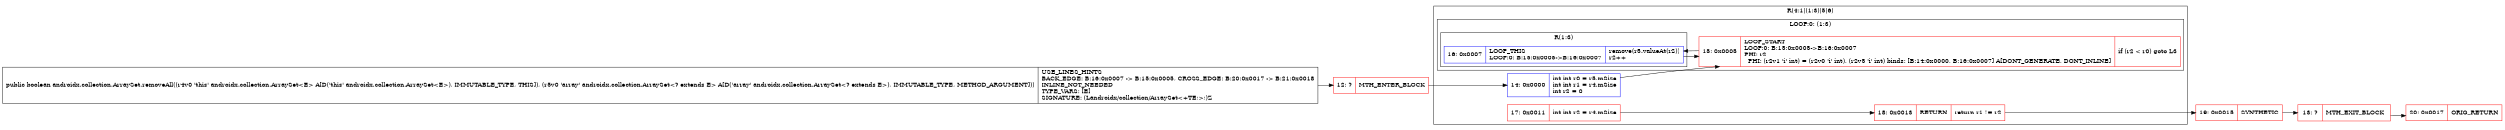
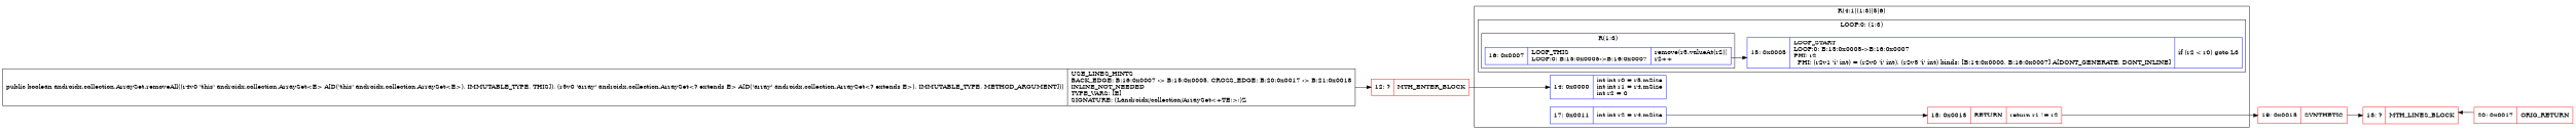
  digraph {
    rankdir=LR
    node [color=red shape=record]
    n1 [color=blue label="{16\:\ 0x0007|LOOP_THIS\lLOOP:0: B:15:0x0005\-\>B:16:0x0007\l|remove(r5.valueAt(r2))\lr2++\l}"]
-   n2 [label="{15\:\ 0x0005|LOOP_START\lLOOP:0: B:15:0x0005\-\>B:16:0x0007\lPHI: r2 \l  PHI: (r2v1 'i' int) = (r2v0 'i' int), (r2v5 'i' int) binds: [B:14:0x0000, B:16:0x0007] A[DONT_GENERATE, DONT_INLINE]\l|if (r2 \< r0) goto L3\l}"]
+   n2 [color=blue label="{15\:\ 0x0005|LOOP_START\lLOOP:0: B:15:0x0005\-\>B:16:0x0007\lPHI: r2 \l  PHI: (r2v1 'i' int) = (r2v0 'i' int), (r2v5 'i' int) binds: [B:14:0x0000, B:16:0x0007] A[DONT_GENERATE, DONT_INLINE]\l|if (r2 \< r0) goto L3\l}"]
    n3 [color=blue label="{14\:\ 0x0000|int int r0 = r5.mSize\lint int r1 = r4.mSize\lint r2 = 0\l}"]
-   n4 [label="{17\:\ 0x0011|int int r2 = r4.mSize\l}"]
+   n4 [color=blue label="{17\:\ 0x0011|int int r2 = r4.mSize\l}"]
    n5 [label="{18\:\ 0x0013|RETURN\l|return r1 != r2\l}"]
    n6 [label="{19\:\ 0x0015|SYNTHETIC\l}"]
-   n7 [label="{13\:\ ?|MTH_EXIT_BLOCK\l}"]
+   n7 [label="{13\:\ ?|MTH_LINES_BLOCK\l}"]
    n8 [label="{20\:\ 0x0017|ORIG_RETURN\l}"]
    n9 [label="{12\:\ ?|MTH_ENTER_BLOCK\l}"]
    n10 [label="{public boolean androidx.collection.ArraySet.removeAll((r4v0 'this' androidx.collection.ArraySet\<E\> A[D('this' androidx.collection.ArraySet\<E\>), IMMUTABLE_TYPE, THIS]), (r5v0 'array' androidx.collection.ArraySet\<? extends E\> A[D('array' androidx.collection.ArraySet\<? extends E\>), IMMUTABLE_TYPE, METHOD_ARGUMENT]))  | USE_LINES_HINTS\lBACK_EDGE: B:16:0x0007 \-\> B:15:0x0005, CROSS_EDGE: B:20:0x0017 \-\> B:21:0x0018\lINLINE_NOT_NEEDED\lTYPE_VARS: [E]\lSIGNATURE: (Landroidx\/collection\/ArraySet\<+TE;\>;)Z\l}" color=""]
    subgraph cluster_1 {
      label="R(4:1|(1:3)|5|6)"
      n3
      n4
      n5
      subgraph cluster_2 {
        label="LOOP:0: (1:3)"
        n2
        subgraph cluster_3 {
          label="R(1:3)"
          n1
        }
      }
    }
    n1 -> n2
-   n2 -> n1
-   n3 -> n2
    n4 -> n5
    n5 -> n6
    n6 -> n7
-   n7 -> n8
+   n8 -> n7
    n9 -> n3
    n10 -> n9
  }
